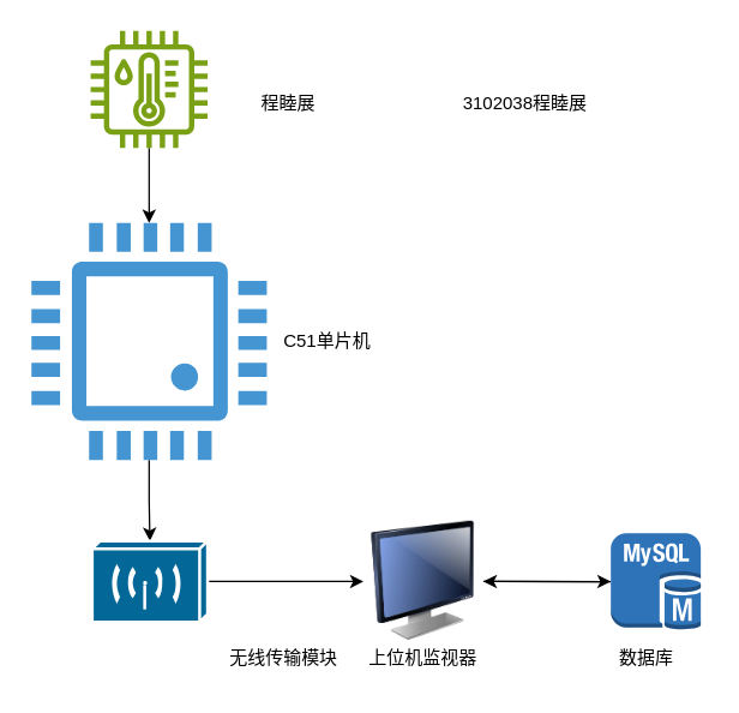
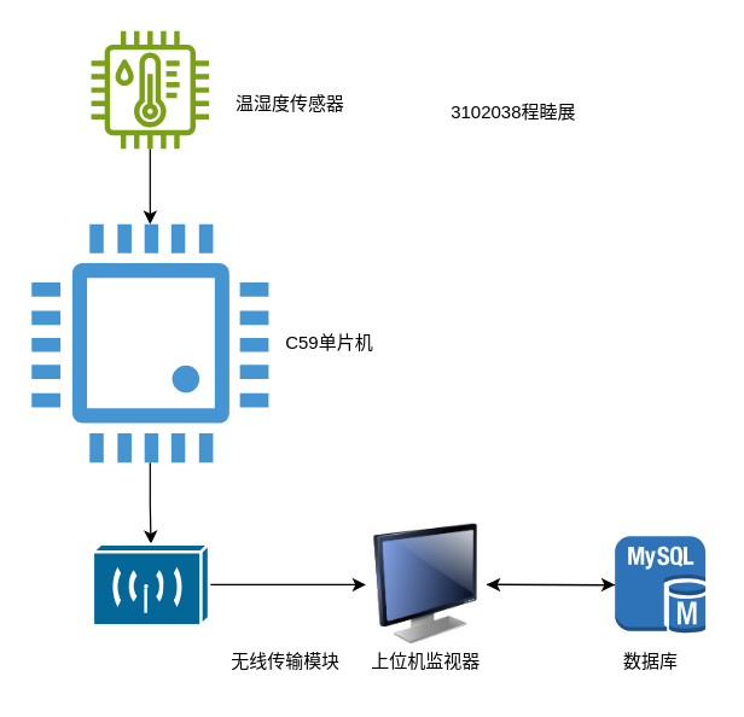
  <mxCell id="0" />
  <mxCell id="1" parent="0" />
  <mxCell id="2" value="" style="edgeStyle=orthogonalEdgeStyle;rounded=0;orthogonalLoop=1;jettySize=auto;html=1;" edge="1" parent="1" source="3" target="5"><mxGeometry relative="1" as="geometry" /></mxCell>
  <mxCell id="3" value="" style="sketch=0;outlineConnect=0;fontColor=#232F3E;gradientColor=none;fillColor=#7AA116;strokeColor=none;dashed=0;verticalLabelPosition=bottom;verticalAlign=top;align=center;html=1;fontSize=12;fontStyle=0;aspect=fixed;pointerEvents=1;shape=mxgraph.aws4.iot_thing_temperature_humidity_sensor;" vertex="1" parent="1"><mxGeometry x="60" y="20" width="78" height="78" as="geometry" /></mxCell>
  <mxCell id="4" value="" style="edgeStyle=orthogonalEdgeStyle;rounded=0;orthogonalLoop=1;jettySize=auto;html=1;" edge="1" parent="1" source="5" target="7"><mxGeometry relative="1" as="geometry" /></mxCell>
  <mxCell id="5" value="" style="pointerEvents=1;shadow=0;dashed=0;html=1;strokeColor=none;fillColor=#4495D1;labelPosition=center;verticalLabelPosition=bottom;verticalAlign=top;align=center;outlineConnect=0;shape=mxgraph.veeam.cpu;" vertex="1" parent="1"><mxGeometry x="20.5" y="148" width="157" height="158" as="geometry" /></mxCell>
  <mxCell id="6" value="" style="edgeStyle=orthogonalEdgeStyle;rounded=0;orthogonalLoop=1;jettySize=auto;html=1;" edge="1" parent="1" source="7" target="9"><mxGeometry relative="1" as="geometry" /></mxCell>
  <mxCell id="7" value="" style="shape=mxgraph.cisco.wireless.wireless_transport;html=1;pointerEvents=1;dashed=0;fillColor=#036897;strokeColor=#ffffff;strokeWidth=2;verticalLabelPosition=bottom;verticalAlign=top;align=center;outlineConnect=0;" vertex="1" parent="1"><mxGeometry x="61" y="360" width="77" height="54" as="geometry" /></mxCell>
  <mxCell id="8" value="" style="edgeStyle=orthogonalEdgeStyle;rounded=0;orthogonalLoop=1;jettySize=auto;html=1;" edge="1" parent="1" source="9" target="11"><mxGeometry relative="1" as="geometry" /></mxCell>
  <mxCell id="9" value="" style="image;html=1;image=img/lib/clip_art/computers/Monitor_128x128.png" vertex="1" parent="1"><mxGeometry x="242" y="347" width="80" height="80" as="geometry" /></mxCell>
  <mxCell id="10" value="" style="edgeStyle=orthogonalEdgeStyle;rounded=0;orthogonalLoop=1;jettySize=auto;html=1;" edge="1" parent="1" source="11" target="9"><mxGeometry relative="1" as="geometry" /></mxCell>
  <mxCell id="11" value="" style="outlineConnect=0;dashed=0;verticalLabelPosition=bottom;verticalAlign=top;align=center;html=1;shape=mxgraph.aws3.mysql_db_instance;fillColor=#2E73B8;gradientColor=none;" vertex="1" parent="1"><mxGeometry x="407" y="354.75" width="60" height="64.5" as="geometry" /></mxCell>
- <mxCell id="12" value="C51单片机" style="text;strokeColor=none;align=center;fillColor=none;html=1;verticalAlign=middle;whiteSpace=wrap;rounded=0;" vertex="1" parent="1"><mxGeometry x="177.5" y="212" width="80" height="30" as="geometry" /></mxCell>
- <mxCell id="13" value="程睦展" style="text;strokeColor=none;align=center;fillColor=none;html=1;verticalAlign=middle;whiteSpace=wrap;rounded=0;" vertex="1" parent="1"><mxGeometry x="152" y="54" width="80" height="30" as="geometry" /></mxCell>
+ <mxCell id="12" value="C59单片机" style="text;strokeColor=none;align=center;fillColor=none;html=1;verticalAlign=middle;whiteSpace=wrap;rounded=0;" vertex="1" parent="1"><mxGeometry x="177.5" y="212" width="80" height="30" as="geometry" /></mxCell>
+ <mxCell id="13" value="温湿度传感器" style="text;strokeColor=none;align=center;fillColor=none;html=1;verticalAlign=middle;whiteSpace=wrap;rounded=0;" vertex="1" parent="1"><mxGeometry x="152" y="54" width="80" height="30" as="geometry" /></mxCell>
  <mxCell id="14" value="无线传输模块" style="text;strokeColor=none;align=center;fillColor=none;html=1;verticalAlign=middle;whiteSpace=wrap;rounded=0;" vertex="1" parent="1"><mxGeometry x="149" y="423" width="80" height="30" as="geometry" /></mxCell>
  <mxCell id="15" value="上位机监视器" style="text;strokeColor=none;align=center;fillColor=none;html=1;verticalAlign=middle;whiteSpace=wrap;rounded=0;" vertex="1" parent="1"><mxGeometry x="242" y="423" width="80" height="30" as="geometry" /></mxCell>
  <mxCell id="16" value="数据库" style="text;strokeColor=none;align=center;fillColor=none;html=1;verticalAlign=middle;whiteSpace=wrap;rounded=0;" vertex="1" parent="1"><mxGeometry x="391" y="423" width="80" height="30" as="geometry" /></mxCell>
- <mxCell id="17" value="3102038程睦展" style="text;strokeColor=none;align=center;fillColor=none;html=1;verticalAlign=middle;whiteSpace=wrap;rounded=0;" vertex="1" parent="1"><mxGeometry x="293" y="54" width="114" height="30" as="geometry" /></mxCell>
+ <mxCell id="17" value="3102038程睦展" style="text;strokeColor=none;align=center;fillColor=none;html=1;verticalAlign=middle;whiteSpace=wrap;rounded=0;" vertex="1" parent="1"><mxGeometry x="283" y="59" width="114" height="30" as="geometry" /></mxCell>
